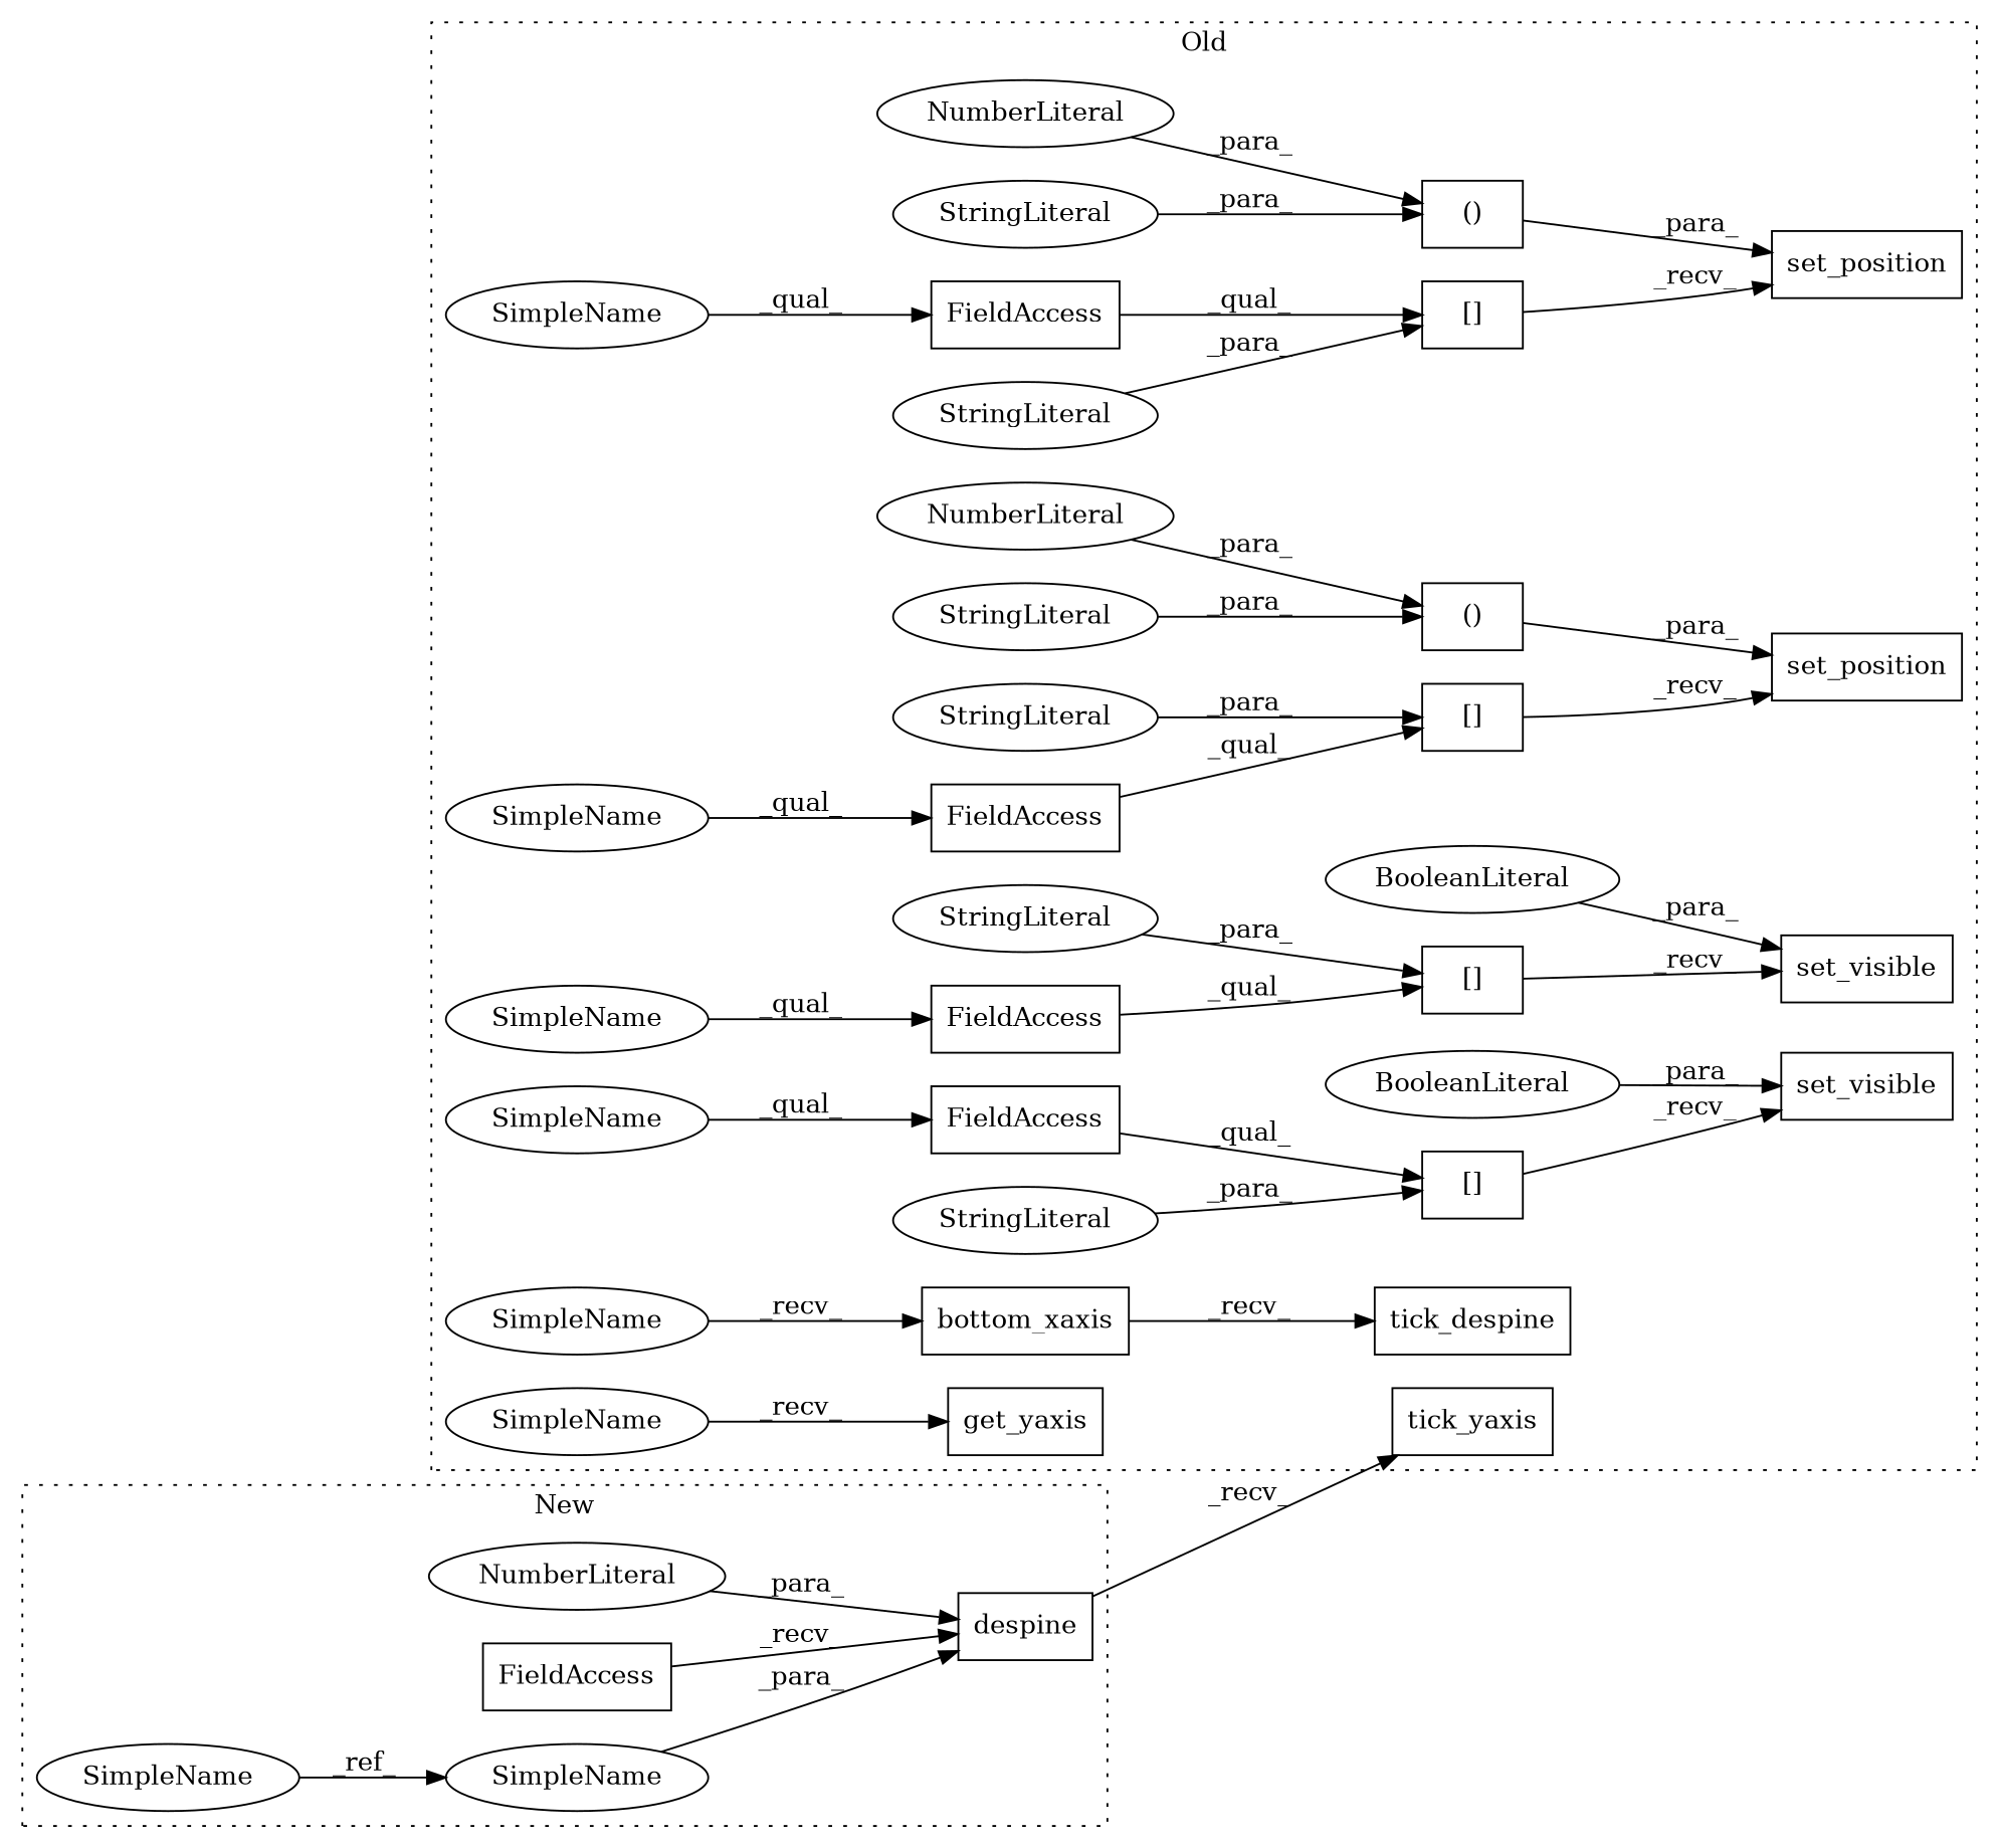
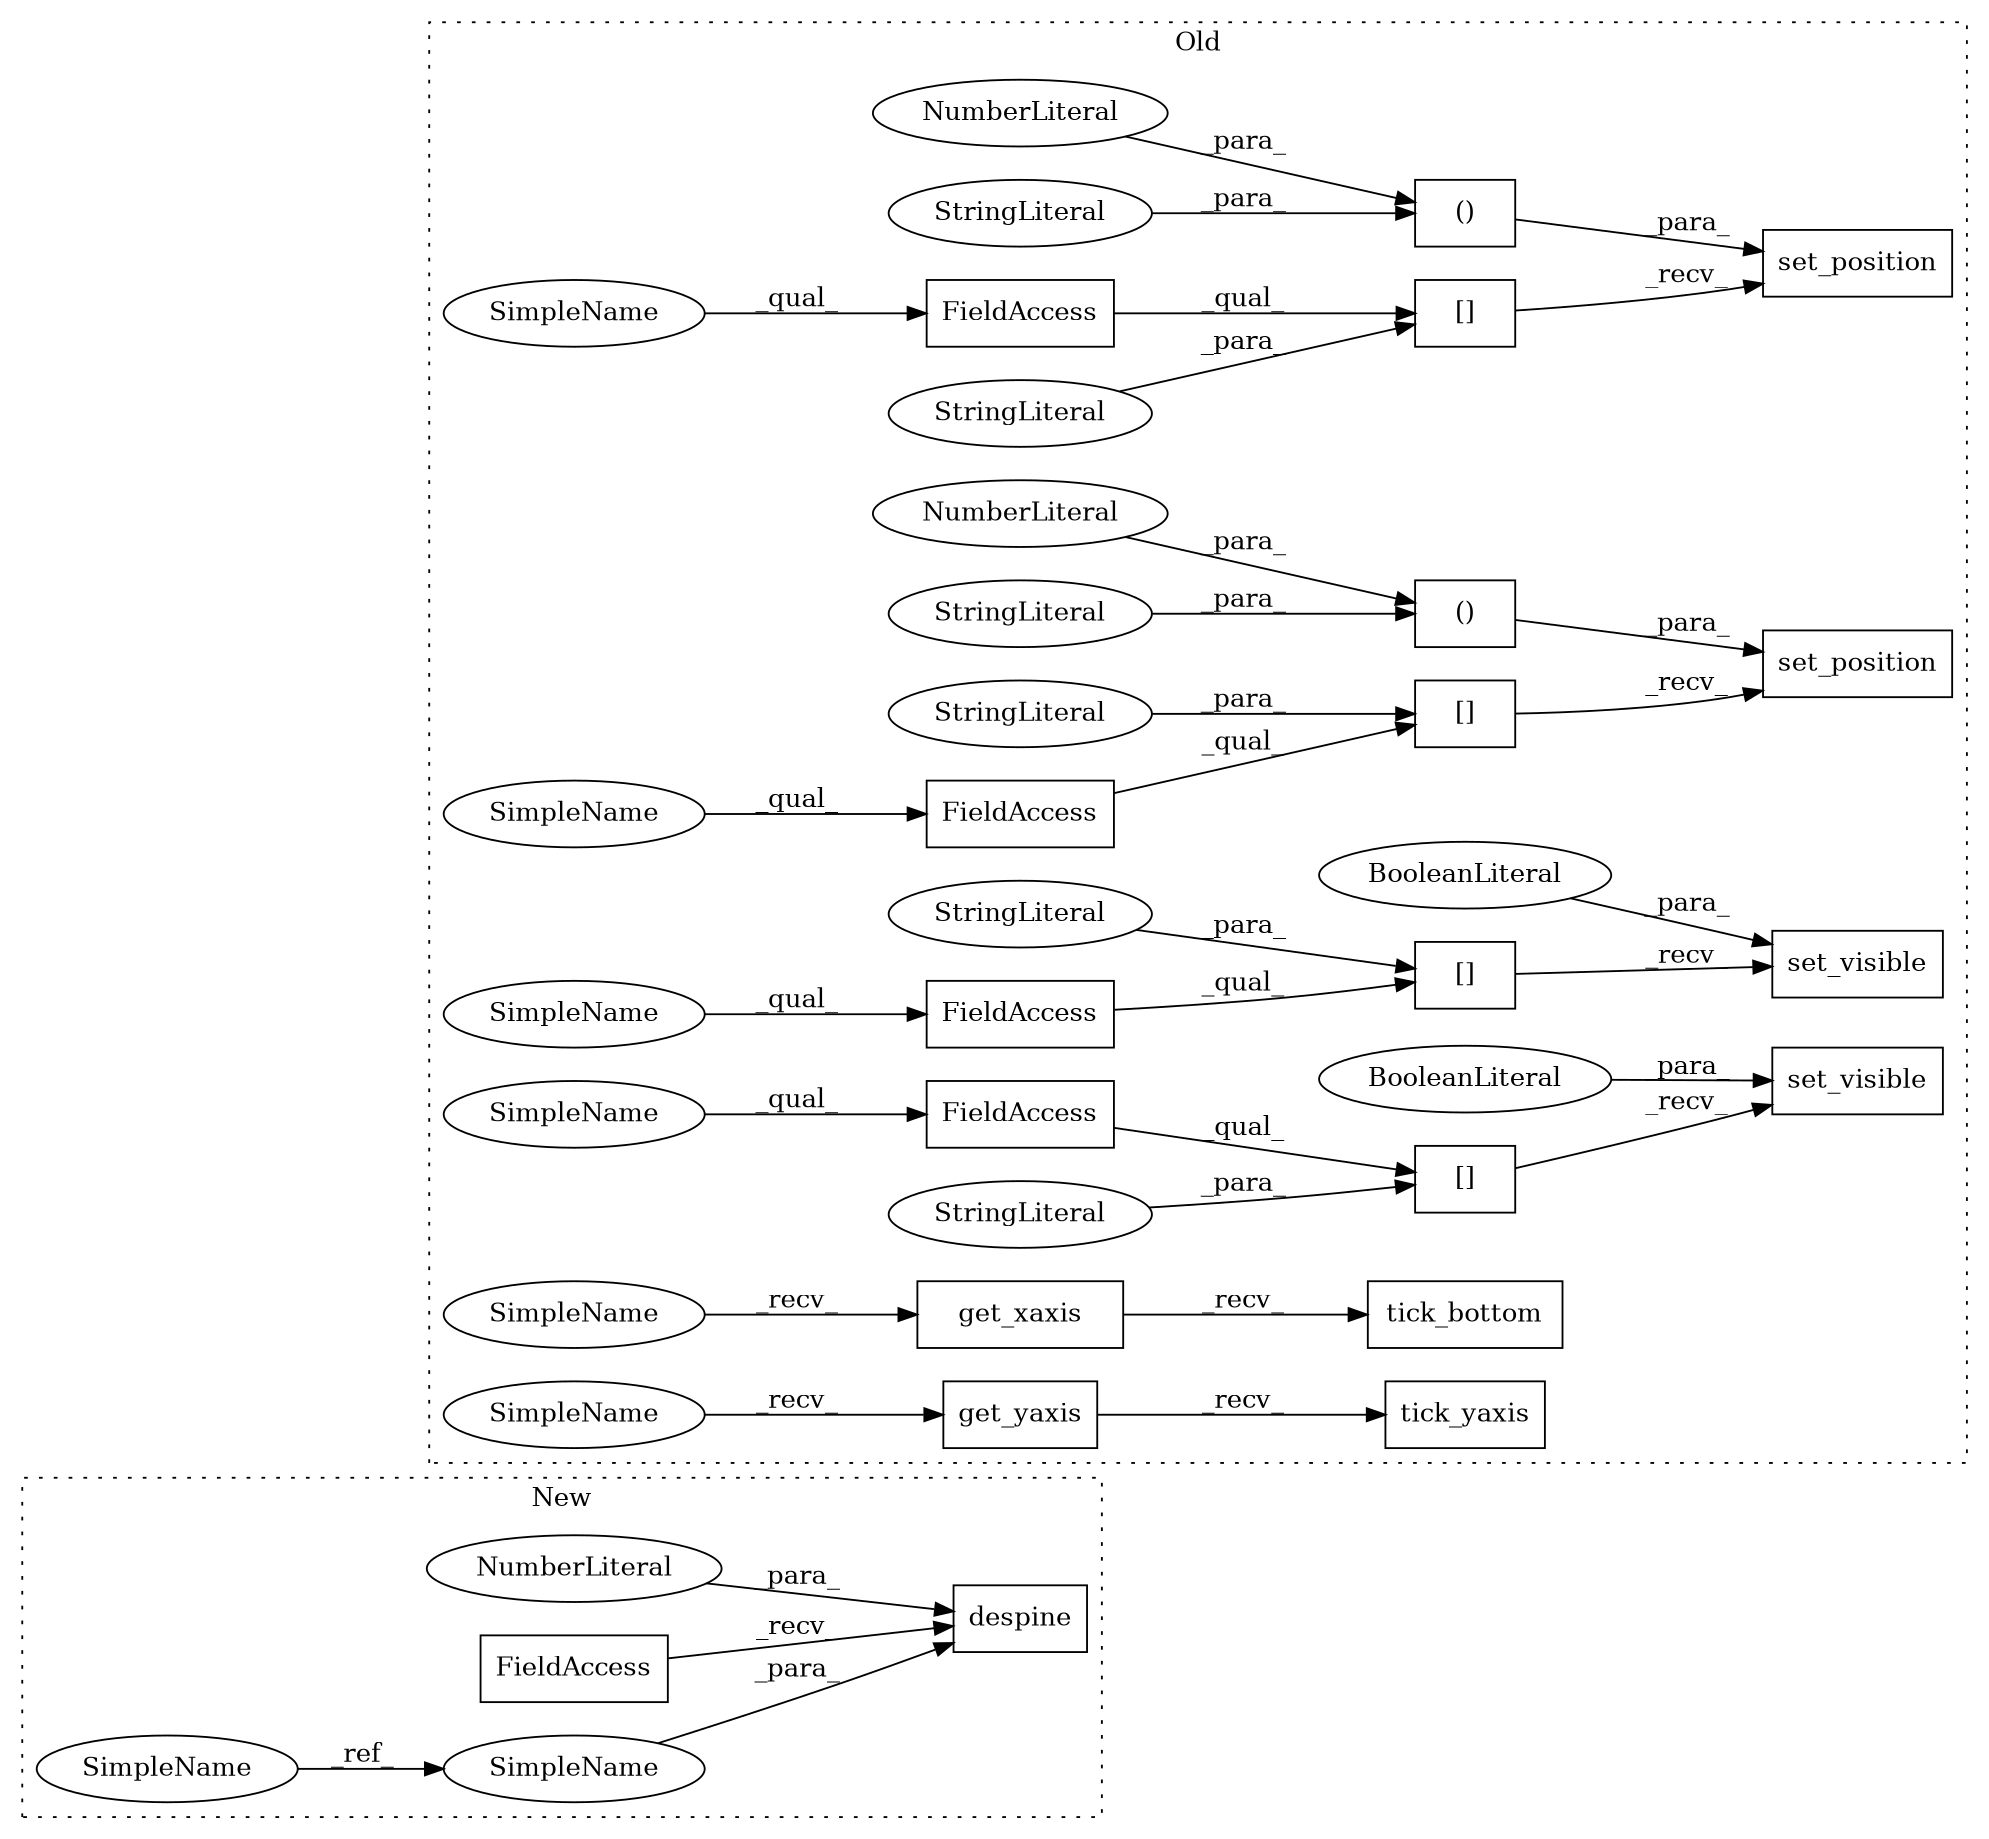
  digraph {
    rankdir=LR
    node [a=32 l=2 s=282 shape=box]
    n1 [l="12,1" label=set_visible s="299,316"]
    n2 [a=2 l="10,1" label="[]" s="282,297"]
    n3 [a=22 l=9 label=FieldAccess]
    n4 [a=22 l=9 label=FieldAccess s=432]
    n5 [a=2 l="10,1" label="[]" s="432,448"]
    n6 [l="18,2" label=set_position s="450,492"]
    n7 [a=106 l=24 label="()" s=468]
    n8 [a=34 label=NumberLiteral s=490 shape=ellipse]
    n9 [l=11 label=get_yaxis s=403]
    n10 [l=11 label=tick_yaxis s=415]
    n11 [a=22 l=9 label=FieldAccess s=500]
    n12 [a=2 l="10,1" label="[]" s="500,518"]
    n13 [l="18,2" label=set_position s="520,562"]
    n14 [a=106 l=24 label="()" s=538]
    n15 [a=34 label=NumberLiteral s=560 shape=ellipse]
    n16 [a=22 l=9 label=FieldAccess s=323]
    n17 [a=2 l="10,1" label="[]" s="323,340"]
-   n18 [l=11 label=bottom_xaxis s=369]
+   n18 [l=11 label=get_xaxis s=369]
    n19 [a=9 l=5 label=BooleanLiteral s=311 shape=ellipse]
    n20 [l="12,1" label=set_visible s="342,359"]
    n21 [a=9 l=5 label=BooleanLiteral s=354 shape=ellipse]
    n22 [a=45 l=6 label=StringLiteral s=442 shape=ellipse]
    n23 [a=45 l=8 label=StringLiteral s=510 shape=ellipse]
    n24 [a=45 l=9 label=StringLiteral s=468 shape=ellipse]
    n25 [a=45 l=9 label=StringLiteral s=538 shape=ellipse]
    n26 [a=45 l=7 label=StringLiteral s=333 shape=ellipse]
    n27 [a=45 l=5 label=StringLiteral s=292 shape=ellipse]
-   n28 [l=13 label=tick_despine s=381]
+   n28 [l=13 label=tick_bottom s=381]
    n29 [a=42 label=SimpleName s=500 shape=ellipse]
    n30 [a=42 label=SimpleName s=432 shape=ellipse]
    n31 [a=42 label=SimpleName s=366 shape=ellipse]
    n32 [a=42 label=SimpleName s=400 shape=ellipse]
    n33 [a=42 label=SimpleName s=323 shape=ellipse]
    n34 [a=42 label=SimpleName shape=ellipse]
    n35 [l="8,1" label=despine s="303,316"]
    n36 [a=34 label=NumberLiteral s=314 shape=ellipse]
    n37 [a=22 l=7 label=FieldAccess s=295]
    n38 [a=42 label=SimpleName s=287 shape=ellipse]
    n39 [a=42 label=SimpleName s=311 shape=ellipse]
    subgraph cluster_1 {
      label=Old
      style=dotted
      n1
      n2
      n3
      n4
      n5
      n6
      n7
      n8
      n9
      n10
      n11
      n12
      n13
      n14
      n15
      n16
      n17
      n18
      n19
      n20
      n21
      n22
      n23
      n24
      n25
      n26
      n27
      n28
      n29
      n30
      n31
      n32
      n33
      n34
    }
    subgraph cluster_2 {
      label=New
      style=dotted
      n35
      n36
      n37
      n38
      n39
    }
    n2 -> n1 [label=_recv_]
    n3 -> n2 [label=_qual_]
    n4 -> n5 [label=_qual_]
    n5 -> n6 [label=_recv_]
    n7 -> n6 [label=_para_]
    n8 -> n7 [label=_para_]
-   n35 -> n10 [label=_recv_]
+   n9 -> n10 [label=_recv_]
    n11 -> n12 [label=_qual_]
    n12 -> n13 [label=_recv_]
    n14 -> n13 [label=_para_]
    n15 -> n14 [label=_para_]
    n16 -> n17 [label=_qual_]
    n17 -> n20 [label=_recv_]
    n18 -> n28 [label=_recv_]
    n19 -> n1 [label=_para_]
    n21 -> n20 [label=_para_]
    n22 -> n5 [label=_para_]
    n23 -> n12 [label=_para_]
    n24 -> n7 [label=_para_]
    n25 -> n14 [label=_para_]
    n26 -> n17 [label=_para_]
    n27 -> n2 [label=_para_]
    n29 -> n11 [label=_qual_]
    n30 -> n4 [label=_qual_]
    n31 -> n18 [label=_recv_]
    n32 -> n9 [label=_recv_]
    n33 -> n16 [label=_qual_]
    n34 -> n3 [label=_qual_]
    n36 -> n35 [label=_para_]
    n37 -> n35 [label=_recv_]
    n38 -> n39 [label=_ref_]
    n39 -> n35 [label=_para_]
  }
